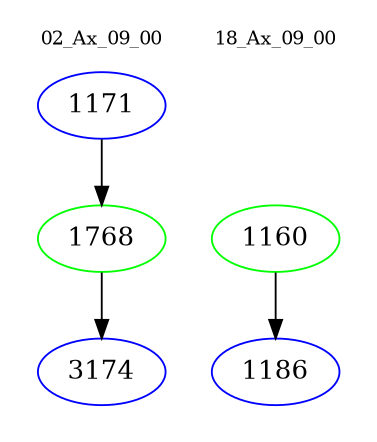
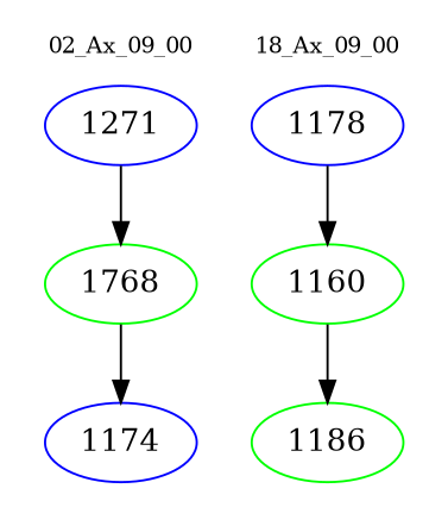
  digraph {
    node [color=blue]
    edge [color=black]
-   n1 [label=1171]
+   n1 [label=1271]
    n2 [color=green label=1768]
-   n3 [label=3174]
+   n3 [label=1174]
+   n4 [label=1178]
    n5 [color=green label=1160]
-   n6 [label=1186]
+   n6 [color=green label=1186]
    subgraph cluster_1 {
      color=white
      fontsize=10
      label="02_Ax_09_00"
      n1
      n2
      n3
    }
    subgraph cluster_2 {
      color=white
      fontsize=10
      label="18_Ax_09_00"
+     n4
      n5
      n6
    }
    n1 -> n2
    n2 -> n3
+   n4 -> n5
    n5 -> n6
  }
